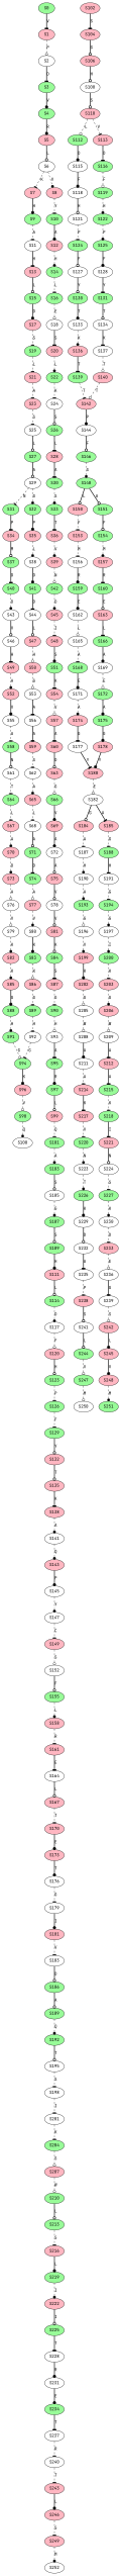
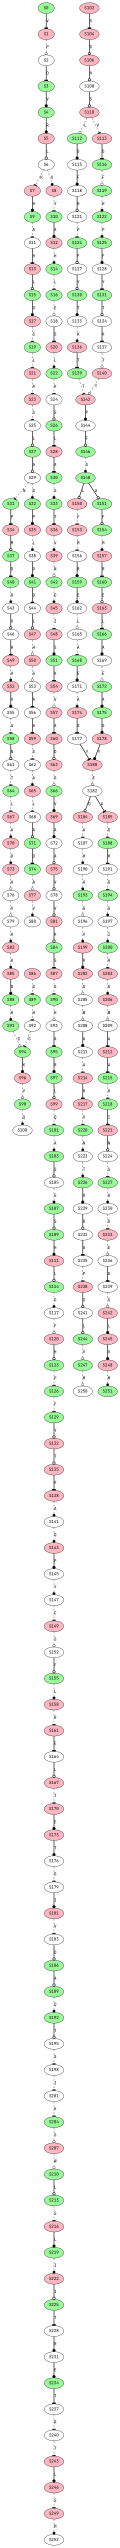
  strict digraph {
    fontname="JetBrains Mono"
    node [fillcolor=lightpink fontname="JetBrains Mono" style=filled]
    edge [arrowhead=tee fontname="JetBrains Mono" style=dashed]
    S0 [fillcolor=palegreen]
    S1
    S2 [fillcolor=white]
    S3 [fillcolor=palegreen]
    S4 [fillcolor=palegreen]
    S5
    S6 [fillcolor=white]
    S7
    S8
    S9 [fillcolor=palegreen]
    S10 [fillcolor=palegreen]
    S11 [fillcolor=white]
    S12
    S13
    S14 [fillcolor=palegreen]
    S15 [fillcolor=palegreen]
    S16 [fillcolor=palegreen]
    S17
    S18 [fillcolor=white]
    S19 [fillcolor=palegreen]
    S20
    S21
    S22 [fillcolor=palegreen]
    S23
    S24 [fillcolor=white]
    S25 [fillcolor=white]
    S26 [fillcolor=palegreen]
    S27 [fillcolor=palegreen]
    S28
    S29 [fillcolor=white]
    S30 [fillcolor=palegreen]
    S31 [fillcolor=palegreen]
    S32 [fillcolor=palegreen]
    S33 [fillcolor=palegreen]
    S34
    S35
    S36
    S37 [fillcolor=palegreen]
    S38 [fillcolor=white]
    S39
    S40 [fillcolor=palegreen]
    S41 [fillcolor=palegreen]
    S42 [fillcolor=palegreen]
    S43 [fillcolor=white]
    S44 [fillcolor=white]
    S45
    S46 [fillcolor=white]
    S47
    S48
    S49
    S50
    S51 [fillcolor=palegreen]
    S52
    S53 [fillcolor=white]
    S54
    S55 [fillcolor=white]
    S56 [fillcolor=white]
    S57
    S58 [fillcolor=palegreen]
    S59
    S60
    S61 [fillcolor=white]
    S62 [fillcolor=white]
    S63
    S64 [fillcolor=palegreen]
    S65
    S66 [fillcolor=palegreen]
    S67
    S68 [fillcolor=white]
    S69
    S70
    S71 [fillcolor=palegreen]
    S72 [fillcolor=white]
    S73
    S74 [fillcolor=palegreen]
    S75
    S76 [fillcolor=white]
    S77
    S78 [fillcolor=white]
    S79 [fillcolor=white]
    S80 [fillcolor=white]
    S81
    S82
-   S83 [fillcolor=palegreen]
    S84 [fillcolor=palegreen]
    S85
    S86
    S87
    S88 [fillcolor=palegreen]
    S89 [fillcolor=palegreen]
    S90 [fillcolor=palegreen]
    S91 [fillcolor=palegreen]
    S92 [fillcolor=white]
    S93 [fillcolor=white]
    S94 [fillcolor=palegreen]
    S95 [fillcolor=palegreen]
    S96
    S97 [fillcolor=palegreen]
    S98 [fillcolor=palegreen]
    S99
    S100 [fillcolor=white]
    S101 [fillcolor=palegreen]
    S103 [fillcolor=palegreen]
    S102
    S104
    S105 [fillcolor=white]
    S106
    S107 [fillcolor=palegreen]
    S108 [fillcolor=white]
    S109 [fillcolor=palegreen]
    S110
    S111
    S112 [fillcolor=palegreen]
    S113
    S114 [fillcolor=palegreen]
    S115 [fillcolor=white]
    S116 [fillcolor=palegreen]
    S117 [fillcolor=white]
    S118 [fillcolor=white]
    S119 [fillcolor=palegreen]
    S120
    S121 [fillcolor=white]
    S122 [fillcolor=palegreen]
    S123 [fillcolor=palegreen]
    S124 [fillcolor=palegreen]
    S125 [fillcolor=palegreen]
    S126 [fillcolor=palegreen]
    S127 [fillcolor=white]
    S128 [fillcolor=white]
    S129 [fillcolor=palegreen]
    S130 [fillcolor=palegreen]
    S131 [fillcolor=palegreen]
    S132
    S133 [fillcolor=white]
    S134 [fillcolor=white]
    S135
    S136
    S137 [fillcolor=white]
    S138
    S139 [fillcolor=palegreen]
    S140
    S141 [fillcolor=white]
    S142
    S143
    S144 [fillcolor=white]
    S145 [fillcolor=white]
    S146 [fillcolor=palegreen]
    S147 [fillcolor=white]
    S148 [fillcolor=palegreen]
    S149
    S150
    S151 [fillcolor=palegreen]
    S152 [fillcolor=white]
    S153
    S154 [fillcolor=palegreen]
    S155 [fillcolor=palegreen]
    S156 [fillcolor=white]
    S157
    S158
    S159 [fillcolor=palegreen]
    S160 [fillcolor=palegreen]
    S161
    S162 [fillcolor=white]
    S163
    S164 [fillcolor=white]
    S165 [fillcolor=white]
    S166 [fillcolor=palegreen]
    S167
    S168 [fillcolor=palegreen]
    S169 [fillcolor=white]
    S170
    S171 [fillcolor=white]
    S172 [fillcolor=palegreen]
    S173
    S174
    S175 [fillcolor=palegreen]
    S176 [fillcolor=white]
    S177 [fillcolor=white]
    S178
    S179 [fillcolor=white]
    S180
    S181
    S182 [fillcolor=white]
    S183 [fillcolor=white]
    S184
    S185
    S186 [fillcolor=palegreen]
    S187 [fillcolor=white]
    S188 [fillcolor=palegreen]
    S189 [fillcolor=palegreen]
    S190 [fillcolor=white]
    S191 [fillcolor=white]
    S192 [fillcolor=palegreen]
    S193 [fillcolor=palegreen]
    S194 [fillcolor=palegreen]
    S195 [fillcolor=white]
    S196 [fillcolor=white]
    S197 [fillcolor=white]
    S198 [fillcolor=white]
    S199
    S200 [fillcolor=palegreen]
    S201 [fillcolor=white]
    S202
    S203
    S204 [fillcolor=palegreen]
    S205 [fillcolor=white]
    S206
    S207
    S208 [fillcolor=white]
    S209 [fillcolor=white]
    S210 [fillcolor=palegreen]
    S211 [fillcolor=white]
    S212
    S213 [fillcolor=palegreen]
    S214
    S215 [fillcolor=palegreen]
    S216
    S217
    S218 [fillcolor=palegreen]
    S219 [fillcolor=palegreen]
    S220 [fillcolor=palegreen]
    S221
    S222
    S223 [fillcolor=white]
    S224 [fillcolor=white]
    S225 [fillcolor=palegreen]
    S226 [fillcolor=palegreen]
    S227 [fillcolor=palegreen]
    S228 [fillcolor=white]
    S229 [fillcolor=white]
    S230 [fillcolor=white]
    S231 [fillcolor=white]
    S232 [fillcolor=white]
    S233
    S234 [fillcolor=palegreen]
    S235 [fillcolor=white]
    S236 [fillcolor=white]
    S237 [fillcolor=white]
    S238
    S239 [fillcolor=white]
    S240 [fillcolor=white]
    S241 [fillcolor=white]
    S242
    S243
    S244 [fillcolor=palegreen]
    S245
    S246
    S247 [fillcolor=palegreen]
    S248
    S249
    S250 [fillcolor=white]
    S251 [fillcolor=palegreen]
    S252 [fillcolor=white]
    S0 -> S1 [label=V style=bold]
    S1 -> S2 [arrowhead=odot label=P]
    S2 -> S3 [label=D style=bold]
    S3 -> S4 [arrowhead=dot label=V style=bold]
    S4 -> S5 [arrowhead=dot label=R style=bold]
    S5 -> S6 [arrowhead=odot label=L style=bold]
    S6 -> S7 [label=K]
    S6 -> S8 [arrowhead=dot label=V]
    S7 -> S9 [arrowhead=dot label=H style=bold]
    S8 -> S10 [label=Y]
    S9 -> S11 [label=A]
    S10 -> S12 [arrowhead=dot label=A style=bold]
    S11 -> S13 [label=H style=bold]
    S12 -> S14 [arrowhead=dot label=H]
    S13 -> S15 [arrowhead=odot label=L style=bold]
    S14 -> S16 [label=L]
    S15 -> S17 [arrowhead=dot label=D style=bold]
    S16 -> S18 [arrowhead=odot label=E]
    S17 -> S19 [label=S]
    S18 -> S20 [label=S style=bold]
    S19 -> S21 [label=L]
    S20 -> S22 [arrowhead=dot label=L]
    S21 -> S23 [label=A]
    S22 -> S24 [label=K]
    S23 -> S25 [label=S]
    S24 -> S26 [arrowhead=odot label=S style=bold]
    S25 -> S27 [arrowhead=odot label=L style=bold]
    S26 -> S28 [label=L style=bold]
    S27 -> S29 [arrowhead=odot label=A style=bold]
    S28 -> S30 [label=A style=bold]
    S29 -> S31 [label=N]
    S29 -> S32 [arrowhead=dot label=G]
    S30 -> S33 [arrowhead=dot label=S]
    S31 -> S34 [label=P style=bold]
    S32 -> S35 [arrowhead=dot label=P style=bold]
    S33 -> S36 [label=T style=bold]
    S34 -> S37 [arrowhead=odot label=M style=bold]
    S35 -> S38 [arrowhead=dot label=L]
    S36 -> S39 [arrowhead=dot label=V]
    S37 -> S40 [label=D style=bold]
    S38 -> S41 [arrowhead=dot label=D style=bold]
    S39 -> S42 [arrowhead=odot label=N]
    S40 -> S43 [arrowhead=dot label=D]
    S41 -> S44 [label=D style=bold]
    S42 -> S45 [arrowhead=dot label=D]
    S43 -> S46 [arrowhead=odot label=V style=bold]
    S44 -> S47 [arrowhead=odot label=L style=bold]
    S45 -> S48 [label=I]
    S46 -> S49 [label=H style=bold]
    S47 -> S50 [arrowhead=odot label=H]
    S48 -> S51 [arrowhead=dot label=S style=bold]
    S49 -> S52 [arrowhead=dot label=A]
    S50 -> S53 [arrowhead=odot label=G]
    S51 -> S54 [label=K style=bold]
    S52 -> S55 [arrowhead=dot label=V style=bold]
    S53 -> S56 [label=A style=bold]
    S54 -> S57 [arrowhead=odot label=V]
    S55 -> S58 [label=A]
    S56 -> S59 [label=A style=bold]
    S57 -> S60 [label=A style=bold]
    S58 -> S61 [arrowhead=odot label=N style=bold]
    S59 -> S62 [label=S]
    S60 -> S63 [arrowhead=odot label=D style=bold]
    S61 -> S64 [label=T]
    S62 -> S65 [arrowhead=dot label=A]
    S63 -> S66 [arrowhead=odot label=G]
    S64 -> S67 [label=L]
    S65 -> S68 [label=L]
    S66 -> S69 [arrowhead=dot label=V style=bold]
    S67 -> S70 [arrowhead=dot label=A]
    S68 -> S71 [arrowhead=odot label=A style=bold]
    S69 -> S72 [arrowhead=dot label=A style=bold]
    S70 -> S73 [arrowhead=dot label=D]
    S71 -> S74 [label=D style=bold]
    S72 -> S75 [arrowhead=odot label=A style=bold]
    S73 -> S76 [arrowhead=odot label=A]
    S74 -> S77 [arrowhead=odot label=A]
    S75 -> S78 [arrowhead=odot label=V style=bold]
    S76 -> S79 [arrowhead=odot label=V]
    S77 -> S80 [arrowhead=dot label=V]
    S78 -> S81 [arrowhead=odot label=V style=bold]
    S79 -> S82 [arrowhead=dot label=K]
-   S80 -> S83 [arrowhead=dot label=K style=bold]
    S81 -> S84 [arrowhead=odot label=K style=bold]
    S82 -> S85 [arrowhead=dot label=K]
-   S83 -> S86 [arrowhead=odot label=K]
    S84 -> S87 [label=S style=bold]
    S85 -> S88 [arrowhead=dot label=G style=bold]
    S86 -> S89 [label=G]
    S87 -> S90 [label=G]
    S88 -> S91 [arrowhead=dot label=H]
    S89 -> S92 [label=H]
    S90 -> S93 [arrowhead=odot label=H]
    S91 -> S94 [arrowhead=odot label=G]
    S92 -> S94 [label=G]
    S93 -> S95 [label=A style=bold]
    S94 -> S96 [arrowhead=dot label=K style=bold]
    S95 -> S97 [arrowhead=dot label=R style=bold]
    S96 -> S98 [arrowhead=odot label=V]
    S97 -> S99 [arrowhead=odot label=L style=bold]
    S98 -> S100 [arrowhead=dot label=Q]
    S99 -> S101 [label=Q]
    S101 -> S103 [arrowhead=dot label=A]
    S103 -> S105 [arrowhead=odot label=S style=bold]
    S102 -> S104 [label=S style=bold]
    S104 -> S106 [arrowhead=odot label=G style=bold]
    S105 -> S107 [arrowhead=dot label=G]
    S106 -> S108 [arrowhead=odot label=H style=bold]
    S107 -> S109 [arrowhead=odot label=S style=bold]
    S108 -> S110 [arrowhead=odot label=S style=bold]
    S109 -> S111 [arrowhead=dot label=H style=bold]
    S110 -> S112 [arrowhead=odot label=L]
    S110 -> S113 [label=V]
    S111 -> S114 [arrowhead=odot label=L style=bold]
    S112 -> S115 [arrowhead=dot label=D style=bold]
    S113 -> S116 [label=D style=bold]
    S114 -> S117 [arrowhead=dot label=D]
    S115 -> S118 [arrowhead=dot label=F style=bold]
    S116 -> S119 [arrowhead=odot label=F]
    S117 -> S120 [arrowhead=odot label=F]
    S118 -> S121 [arrowhead=odot label=H style=bold]
    S119 -> S122 [arrowhead=dot label=H]
    S120 -> S123 [arrowhead=odot label=H style=bold]
    S121 -> S124 [label=P]
    S122 -> S125 [arrowhead=dot label=P]
    S123 -> S126 [label=P]
    S124 -> S127 [arrowhead=odot label=F style=bold]
    S125 -> S128 [arrowhead=dot label=F style=bold]
    S126 -> S129 [label=F]
    S127 -> S130 [arrowhead=odot label=Y style=bold]
    S128 -> S131 [label=Y style=bold]
    S129 -> S132 [arrowhead=odot label=Y style=bold]
    S130 -> S133 [arrowhead=dot label=T style=bold]
    S131 -> S134 [arrowhead=odot label=T style=bold]
    S132 -> S135 [arrowhead=odot label=T style=bold]
    S133 -> S136 [arrowhead=dot label=K]
    S134 -> S137 [label=K style=bold]
    S135 -> S138 [label=K style=bold]
    S136 -> S139 [label=T style=bold]
    S137 -> S140 [arrowhead=odot label=T]
    S138 -> S141 [arrowhead=dot label=A]
    S139 -> S142 [label=T]
    S140 -> S142 [arrowhead=odot label=T]
    S141 -> S143 [arrowhead=dot label=Q]
    S142 -> S144 [arrowhead=dot label=P style=bold]
    S143 -> S145 [arrowhead=dot label=P style=bold]
    S144 -> S146 [arrowhead=odot label=F style=bold]
    S145 -> S147 [arrowhead=dot label=Y]
    S146 -> S148 [arrowhead=dot label=S]
    S147 -> S149 [label=C]
    S148 -> S150 [arrowhead=odot label=L style=bold]
    S148 -> S151 [arrowhead=odot label=A style=bold]
    S149 -> S152 [arrowhead=odot label=S]
    S150 -> S153 [label=F]
    S151 -> S154 [arrowhead=odot label=F style=bold]
    S152 -> S155 [arrowhead=odot label=F style=bold]
    S153 -> S156 [label=M]
    S154 -> S157 [arrowhead=dot label=M]
    S155 -> S158 [arrowhead=dot label=L]
    S156 -> S159 [arrowhead=dot label=R style=bold]
    S157 -> S160 [label=R style=bold]
    S158 -> S161 [label=R]
    S159 -> S162 [arrowhead=dot label=E style=bold]
    S160 -> S163 [arrowhead=odot label=E style=bold]
    S161 -> S164 [label=E style=bold]
    S162 -> S165 [arrowhead=odot label=L]
    S163 -> S166 [label=L style=bold]
    S164 -> S167 [arrowhead=odot label=L style=bold]
    S165 -> S168 [label=A]
    S166 -> S169 [arrowhead=dot label=A style=bold]
    S167 -> S170 [label=T]
    S168 -> S171 [arrowhead=dot label=E style=bold]
    S169 -> S172 [arrowhead=odot label=E]
    S170 -> S173 [arrowhead=dot label=E style=bold]
    S171 -> S174 [arrowhead=dot label=A]
    S172 -> S175 [arrowhead=dot label=A style=bold]
    S173 -> S176 [arrowhead=dot label=T style=bold]
    S174 -> S177 [label=G style=bold]
    S175 -> S178 [arrowhead=dot label=G style=bold]
    S176 -> S179 [label=G]
    S177 -> S180 [label=Y style=bold]
    S178 -> S180 [arrowhead=dot label=Y style=bold]
    S179 -> S181 [arrowhead=dot label=I style=bold]
    S180 -> S182 [arrowhead=odot label=E]
    S181 -> S183 [label=V]
    S182 -> S184 [arrowhead=odot label=G style=bold]
    S182 -> S185 [label=A style=bold]
    S183 -> S186 [arrowhead=odot label=D style=bold]
    S184 -> S187 [label=A]
    S185 -> S188 [label=G]
    S186 -> S189 [arrowhead=odot label=A style=bold]
    S187 -> S190 [arrowhead=dot label=H]
    S188 -> S191 [label=H style=bold]
    S189 -> S192 [arrowhead=dot label=Q]
    S190 -> S193 [arrowhead=dot label=A]
    S191 -> S194 [label=G]
    S192 -> S195 [arrowhead=odot label=T style=bold]
    S193 -> S196 [arrowhead=odot label=G]
    S194 -> S197 [arrowhead=dot label=G]
    S195 -> S198 [label=S]
    S196 -> S199 [arrowhead=dot label=V]
    S197 -> S200 [arrowhead=dot label=I]
    S198 -> S201 [label=I]
    S199 -> S202 [arrowhead=dot label=K style=bold]
    S200 -> S203 [label=K]
    S201 -> S204 [label=K]
    S202 -> S205 [arrowhead=odot label=G]
    S203 -> S206 [arrowhead=dot label=G]
    S204 -> S207 [arrowhead=odot label=S]
    S205 -> S208 [arrowhead=odot label=W]
    S206 -> S209 [arrowhead=odot label=W]
    S207 -> S210 [arrowhead=odot label=W]
    S208 -> S211 [arrowhead=dot label=A style=bold]
    S209 -> S212 [label=A style=bold]
    S210 -> S213 [arrowhead=odot label=L style=bold]
    S211 -> S214 [label=A]
    S212 -> S215 [label=A style=bold]
    S213 -> S216 [label=S]
    S214 -> S217 [label=K style=bold]
    S215 -> S218 [label=K]
    S216 -> S219 [arrowhead=dot label=L style=bold]
    S217 -> S220 [label=V]
    S218 -> S221 [label=I style=bold]
    S219 -> S222 [arrowhead=dot label=I]
    S220 -> S223 [arrowhead=dot label=N]
    S221 -> S224 [arrowhead=odot label=N style=bold]
    S222 -> S225 [arrowhead=odot label=I style=bold]
    S223 -> S226 [arrowhead=dot label=T]
    S224 -> S227 [label=S]
    S225 -> S228 [label=T style=bold]
    S226 -> S229 [arrowhead=dot label=K style=bold]
    S227 -> S230 [arrowhead=dot label=K]
    S228 -> S231 [arrowhead=dot label=R style=bold]
    S229 -> S232 [arrowhead=odot label=D style=bold]
    S230 -> S233 [label=D]
    S231 -> S234 [arrowhead=dot label=E style=bold]
    S232 -> S235 [label=A style=bold]
    S233 -> S236 [arrowhead=odot label=E]
    S234 -> S237 [label=T style=bold]
    S235 -> S238 [label=P]
    S236 -> S239 [label=G style=bold]
    S237 -> S240 [label=R]
    S238 -> S241 [arrowhead=odot label=S style=bold]
    S239 -> S242 [arrowhead=odot label=S]
    S240 -> S243 [label=T]
    S241 -> S244 [arrowhead=odot label=L style=bold]
    S242 -> S245 [arrowhead=dot label=L style=bold]
    S243 -> S246 [arrowhead=dot label=L style=bold]
    S244 -> S247 [arrowhead=odot label=V]
    S245 -> S248 [arrowhead=dot label=V style=bold]
    S246 -> S249 [label=S]
    S247 -> S250 [arrowhead=odot label=M]
    S248 -> S251 [arrowhead=dot label=M]
    S249 -> S252 [arrowhead=dot label=M]
  }
